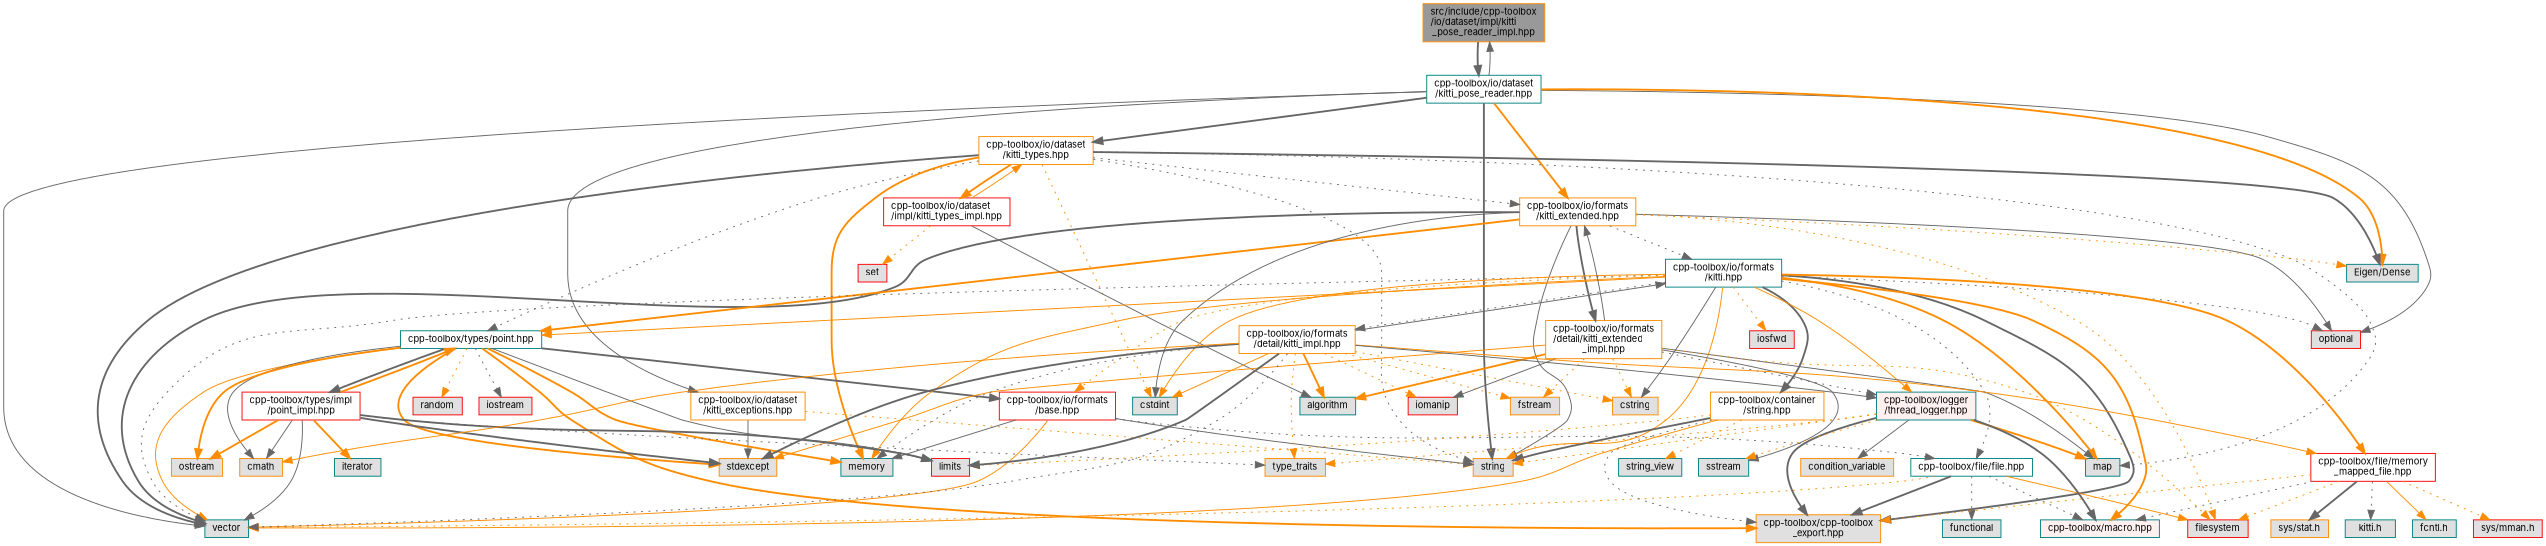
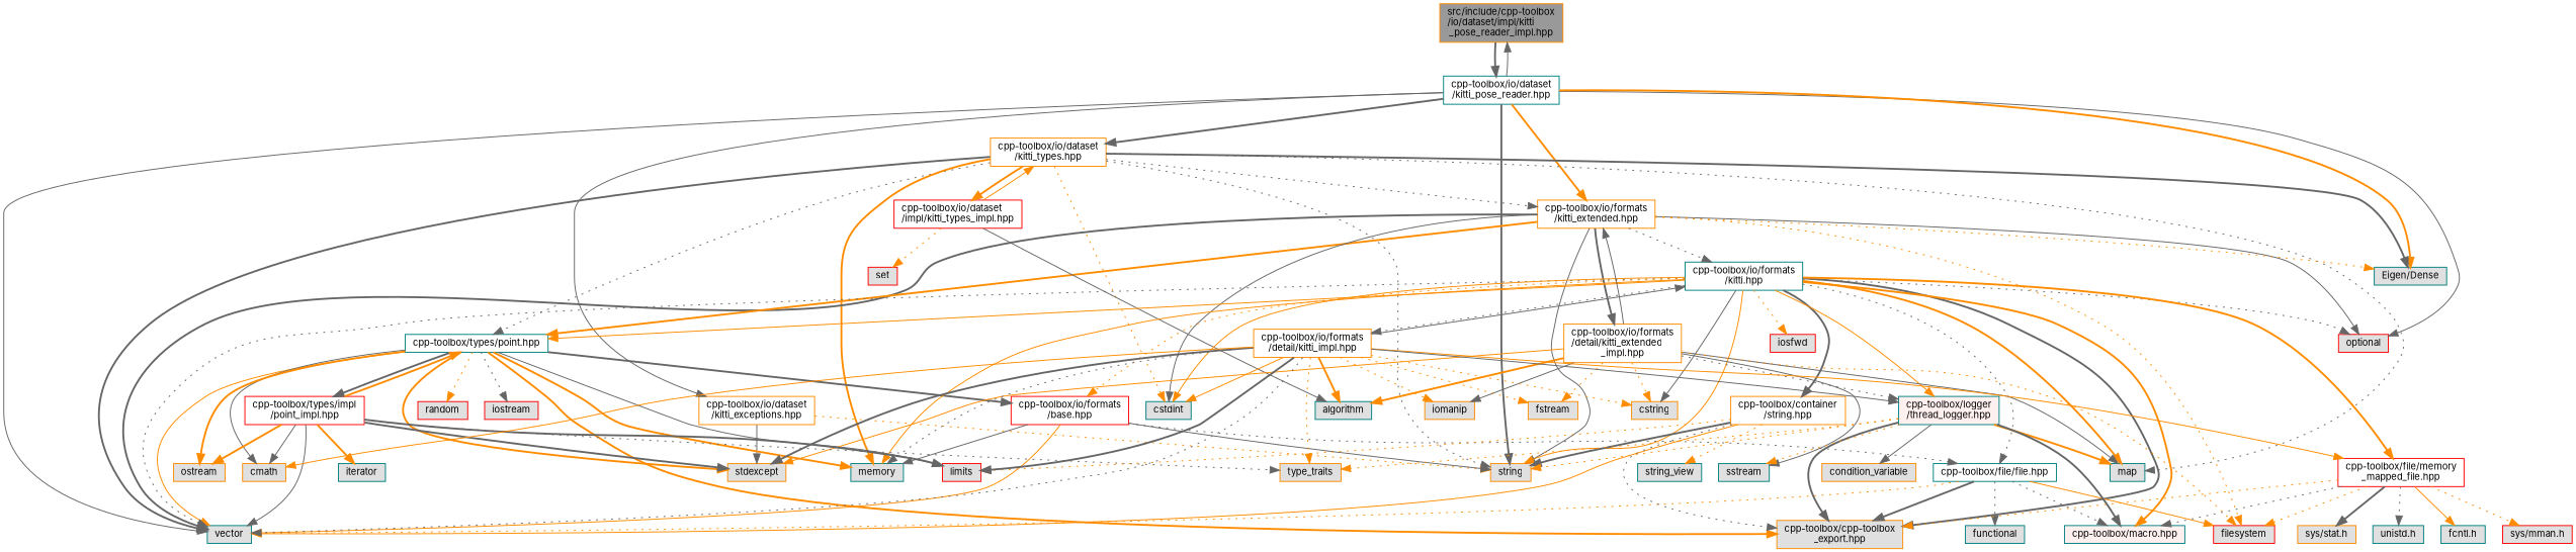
  digraph {
    fontname=Inter
    node [color=darkorange fillcolor="#E0E0E0" fontname=Inter fontsize=10 shape=box style=filled]
    edge [color=gray40 fontname=Inter fontsize=10 labelfontname=Helvetica labelfontsize=10 style=dotted]
    n1 [fillcolor=grey60 fontcolor=black height=0.2 label="src/include/cpp-toolbox\l/io/dataset/impl/kitti\l_pose_reader_impl.hpp" width=0.4]
    n2 [color=teal fillcolor=white height=0.2 label="cpp-toolbox/io/dataset\l/kitti_pose_reader.hpp" width=0.4]
    n3 [fillcolor=white height=0.2 label="cpp-toolbox/io/dataset\l/kitti_types.hpp" width=0.4]
    n4 [color=teal height=0.2 label=vector width=0.4]
    n5 [height=0.2 label=string width=0.4]
    n6 [fillcolor=white height=0.2 label="cpp-toolbox/io/formats\l/kitti_extended.hpp" width=0.4]
    n7 [color=red height=0.2 label=optional width=0.4]
    n8 [color=teal height=0.2 label="Eigen/Dense" width=0.4]
    n9 [fillcolor=white height=0.2 label="cpp-toolbox/io/dataset\l/kitti_exceptions.hpp" width=0.4]
    n10 [color=teal fillcolor=white height=0.2 label="cpp-toolbox/types/point.hpp" width=0.4]
    n11 [color=teal height=0.2 label=memory width=0.4]
    n12 [color=teal height=0.2 label=cstdint width=0.4]
    n13 [color=teal height=0.2 label=map width=0.4]
    n14 [color=red fillcolor=white height=0.2 label="cpp-toolbox/io/dataset\l/impl/kitti_types_impl.hpp" width=0.4]
    n15 [color=red height=0.2 label=filesystem width=0.4]
    n16 [color=teal fillcolor=white height=0.2 label="cpp-toolbox/io/formats\l/kitti.hpp" width=0.4]
    n17 [fillcolor=white height=0.2 label="cpp-toolbox/io/formats\l/detail/kitti_extended\l_impl.hpp" width=0.4]
    n18 [height=0.2 label=stdexcept width=0.4]
    n19 [height=0.2 label=cmath width=0.4]
    n20 [color=red height=0.2 label=iostream width=0.4]
    n21 [color=red height=0.2 label=limits width=0.4]
    n22 [height=0.2 label=ostream width=0.4]
    n23 [color=red height=0.2 label=random width=0.4]
    n24 [height=0.2 label="cpp-toolbox/cpp-toolbox\l_export.hpp" width=0.4]
    n25 [color=red fillcolor=white height=0.2 label="cpp-toolbox/io/formats\l/base.hpp" width=0.4]
    n26 [color=red fillcolor=white height=0.2 label="cpp-toolbox/types/impl\l/point_impl.hpp" width=0.4]
    n27 [color=teal height=0.2 label=algorithm width=0.4]
    n28 [color=red height=0.2 label=set width=0.4]
    n29 [color=teal fillcolor=white height=0.2 label="cpp-toolbox/file/file.hpp" width=0.4]
    n30 [color=teal height=0.2 label=iterator width=0.4]
    n31 [height=0.2 label=type_traits width=0.4]
    n32 [color=teal height=0.2 label=functional width=0.4]
    n33 [color=teal fillcolor="#FFF0F0" height=0.2 label="cpp-toolbox/macro.hpp" width=0.4]
    n34 [height=0.2 label=cstring width=0.4]
    n35 [color=red height=0.2 label=iosfwd width=0.4]
    n36 [fillcolor=white height=0.2 label="cpp-toolbox/container\l/string.hpp" width=0.4]
    n37 [color=red fillcolor=white height=0.2 label="cpp-toolbox/file/memory\l_mapped_file.hpp" width=0.4]
    n38 [color=teal fillcolor="#FFF0F0" height=0.2 label="cpp-toolbox/logger\l/thread_logger.hpp" width=0.4]
    n39 [fillcolor=white height=0.2 label="cpp-toolbox/io/formats\l/detail/kitti_impl.hpp" width=0.4]
    n40 [color=teal height=0.2 label=sstream width=0.4]
    n41 [height=0.2 label=fstream width=0.4]
-   n42 [color=red height=0.2 label=iomanip width=0.4]
+   n42 [height=0.2 label=iomanip width=0.4]
    n43 [color=teal height=0.2 label=string_view width=0.4]
    n44 [color=teal height=0.2 label="fcntl.h" width=0.4]
    n45 [color=red height=0.2 label="sys/mman.h" width=0.4]
    n46 [height=0.2 label="sys/stat.h" width=0.4]
-   n47 [color=teal height=0.2 label="kitti.h" width=0.4]
+   n47 [color=teal height=0.2 label="unistd.h" width=0.4]
    n48 [height=0.2 label=condition_variable width=0.4]
    n1 -> n2 [style=bold]
    n2 -> n1 [style=solid]
    n2 -> n3 [style=bold]
    n2 -> n4 [style=solid]
    n2 -> n5 [style=bold]
    n2 -> n6 [color=darkorange style=bold]
    n2 -> n7 [style=solid]
    n2 -> n8 [color=darkorange style=bold]
    n2 -> n9 [style=solid]
    n3 -> n4 [style=bold]
    n3 -> n5
    n3 -> n6
    n3 -> n8 [style=bold]
    n3 -> n10
    n3 -> n11 [color=darkorange style=bold]
    n3 -> n12 [color=darkorange]
    n3 -> n13
    n3 -> n14 [color=darkorange style=bold]
    n6 -> n4 [style=bold]
    n6 -> n5 [style=solid]
    n6 -> n7 [style=solid]
    n6 -> n8 [color=darkorange]
    n6 -> n10 [color=darkorange style=bold]
    n6 -> n12 [style=solid]
    n6 -> n15 [color=darkorange]
    n6 -> n16
    n6 -> n17 [style=bold]
    n9 -> n5 [color=darkorange]
    n9 -> n18 [style=solid]
    n10 -> n4 [color=darkorange style=solid]
    n10 -> n11 [color=darkorange style=bold]
    n10 -> n18 [color=darkorange style=bold]
    n10 -> n19 [style=solid]
    n10 -> n20
    n10 -> n21 [style=solid]
    n10 -> n22 [color=darkorange style=bold]
    n10 -> n23 [color=darkorange]
    n10 -> n24 [color=darkorange style=bold]
    n10 -> n25 [style=bold]
    n10 -> n26 [style=bold]
    n14 -> n3 [color=darkorange style=solid]
    n14 -> n27 [style=solid]
    n14 -> n28 [color=darkorange]
    n16 -> n4
    n16 -> n5 [color=darkorange style=solid]
    n16 -> n7
    n16 -> n10 [color=darkorange style=solid]
    n16 -> n11 [color=darkorange style=solid]
    n16 -> n12 [color=darkorange style=solid]
    n16 -> n13 [color=darkorange style=bold]
    n16 -> n24 [style=bold]
    n16 -> n25 [color=darkorange]
    n16 -> n29
    n16 -> n33 [color=darkorange style=bold]
    n16 -> n34 [style=solid]
    n16 -> n35 [color=darkorange]
    n16 -> n36 [style=bold]
    n16 -> n37 [color=darkorange style=bold]
    n16 -> n38 [color=darkorange style=solid]
    n16 -> n39
    n17 -> n6 [style=solid]
    n17 -> n13 [style=solid]
    n17 -> n15 [color=darkorange]
    n17 -> n18 [color=darkorange style=solid]
    n17 -> n27 [color=darkorange style=bold]
    n17 -> n34 [color=darkorange]
    n17 -> n38
    n17 -> n40 [style=solid]
    n17 -> n41 [color=darkorange]
    n17 -> n42 [style=solid]
    n25 -> n4 [color=darkorange style=solid]
    n25 -> n5 [style=solid]
    n25 -> n11 [style=solid]
    n25 -> n29
    n26 -> n4 [style=solid]
    n26 -> n10 [color=darkorange style=bold]
    n26 -> n18 [style=bold]
    n26 -> n19 [style=solid]
    n26 -> n21 [style=bold]
    n26 -> n22 [color=darkorange style=bold]
    n26 -> n30 [color=darkorange style=bold]
    n26 -> n31
    n29 -> n4 [color=darkorange]
    n29 -> n15 [color=darkorange style=solid]
    n29 -> n24 [style=bold]
    n29 -> n32
    n29 -> n33
    n36 -> n4 [color=darkorange style=solid]
    n36 -> n5 [style=bold]
    n36 -> n21 [color=darkorange]
    n36 -> n24
    n36 -> n43 [color=darkorange]
    n37 -> n15 [color=darkorange]
    n37 -> n24 [color=darkorange]
    n37 -> n33
    n37 -> n44 [color=darkorange style=solid]
    n37 -> n45 [color=darkorange]
    n37 -> n46 [style=bold]
    n37 -> n47
    n38 -> n5 [color=darkorange]
    n38 -> n13 [color=darkorange style=bold]
    n38 -> n24 [style=bold]
    n38 -> n31 [color=darkorange]
    n38 -> n33 [style=bold]
    n38 -> n40 [color=darkorange]
    n38 -> n48 [style=solid]
    n39 -> n4
    n39 -> n11
    n39 -> n12 [color=darkorange style=solid]
    n39 -> n16 [style=solid]
    n39 -> n18 [style=bold]
    n39 -> n19 [color=darkorange style=solid]
    n39 -> n21 [style=bold]
    n39 -> n27 [color=darkorange style=bold]
    n39 -> n31 [color=darkorange]
    n39 -> n34 [color=darkorange]
    n39 -> n37 [color=darkorange style=solid]
    n39 -> n38 [style=solid]
    n39 -> n41 [color=darkorange]
    n39 -> n42 [color=darkorange]
  }
